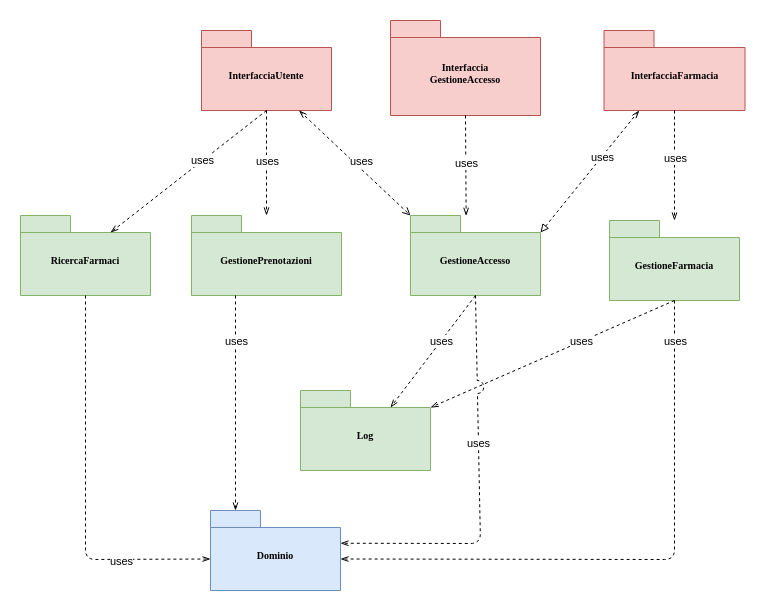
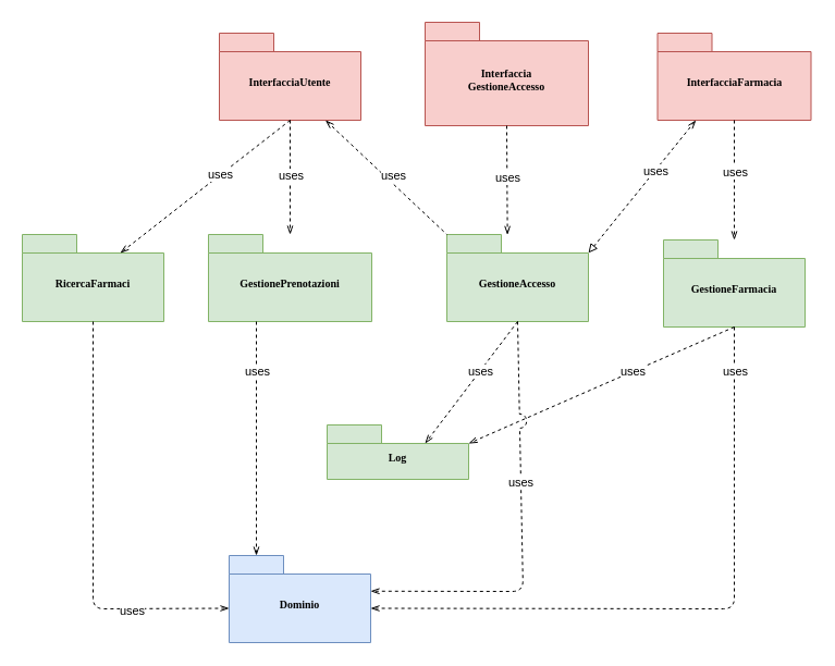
  <mxCell id="0" />
  <mxCell id="1" parent="0" />
  <mxCell id="2" value="Dominio" style="shape=folder;fontStyle=1;spacingTop=10;tabWidth=50;tabHeight=17;tabPosition=left;html=1;rounded=0;shadow=0;comic=0;labelBackgroundColor=none;strokeColor=#6c8ebf;strokeWidth=1;fillColor=#dae8fc;fontFamily=Verdana;fontSize=10;align=center;whiteSpace=wrap;" parent="1" vertex="1"><mxGeometry x="210" y="510" width="130" height="80" as="geometry" /></mxCell>
  <mxCell id="3" value="GestionePrenotazioni" style="shape=folder;fontStyle=1;spacingTop=10;tabWidth=50;tabHeight=17;tabPosition=left;html=1;rounded=0;shadow=0;comic=0;labelBackgroundColor=none;strokeColor=#82b366;strokeWidth=1;fillColor=#d5e8d4;fontFamily=Verdana;fontSize=10;align=center;whiteSpace=wrap;" parent="1" vertex="1"><mxGeometry x="191" y="215" width="150" height="80" as="geometry" /></mxCell>
  <mxCell id="4" value="GestioneAccesso" style="shape=folder;fontStyle=1;spacingTop=10;tabWidth=50;tabHeight=17;tabPosition=left;html=1;rounded=0;shadow=0;comic=0;labelBackgroundColor=none;strokeColor=#82b366;strokeWidth=1;fillColor=#d5e8d4;fontFamily=Verdana;fontSize=10;align=center;whiteSpace=wrap;" parent="1" vertex="1"><mxGeometry x="410" y="215" width="130" height="80" as="geometry" /></mxCell>
  <mxCell id="5" value="InterfacciaFarmacia" style="shape=folder;fontStyle=1;spacingTop=10;tabWidth=50;tabHeight=17;tabPosition=left;html=1;rounded=0;shadow=0;comic=0;labelBackgroundColor=none;strokeColor=#b85450;strokeWidth=1;fillColor=#f8cecc;fontFamily=Verdana;fontSize=10;align=center;whiteSpace=wrap;" parent="1" vertex="1"><mxGeometry x="603.5" y="30" width="141" height="80" as="geometry" /></mxCell>
  <mxCell id="6" value="InterfacciaUtente" style="shape=folder;fontStyle=1;spacingTop=10;tabWidth=50;tabHeight=17;tabPosition=left;html=1;rounded=0;shadow=0;comic=0;labelBackgroundColor=none;strokeColor=#b85450;strokeWidth=1;fillColor=#f8cecc;fontFamily=Verdana;fontSize=10;align=center;whiteSpace=wrap;" parent="1" vertex="1"><mxGeometry x="201" y="30" width="130" height="80" as="geometry" /></mxCell>
  <mxCell id="7" value="Interfaccia&lt;br&gt;GestioneAccesso" style="shape=folder;fontStyle=1;spacingTop=10;tabWidth=50;tabHeight=17;tabPosition=left;html=1;rounded=0;shadow=0;comic=0;labelBackgroundColor=none;strokeColor=#b85450;strokeWidth=1;fillColor=#f8cecc;fontFamily=Verdana;fontSize=10;align=center;whiteSpace=wrap;" parent="1" vertex="1"><mxGeometry x="390" y="20" width="150" height="95" as="geometry" /></mxCell>
- <mxCell id="8" value="Log" style="shape=folder;fontStyle=1;spacingTop=10;tabWidth=50;tabHeight=17;tabPosition=left;html=1;rounded=0;shadow=0;comic=0;labelBackgroundColor=none;strokeWidth=1;fontFamily=Verdana;fontSize=10;align=center;fillColor=#d5e8d4;strokeColor=#82b366;whiteSpace=wrap;" parent="1" vertex="1"><mxGeometry x="300" y="390" width="130" height="80" as="geometry" /></mxCell>
+ <mxCell id="8" value="Log" style="shape=folder;fontStyle=1;spacingTop=10;tabWidth=50;tabHeight=17;tabPosition=left;html=1;rounded=0;shadow=0;comic=0;labelBackgroundColor=none;strokeWidth=1;fontFamily=Verdana;fontSize=10;align=center;fillColor=#d5e8d4;strokeColor=#82b366;whiteSpace=wrap;" parent="1" vertex="1"><mxGeometry x="300" y="390" width="130" height="50" as="geometry" /></mxCell>
  <mxCell id="9" value="GestioneFarmacia" style="shape=folder;fontStyle=1;spacingTop=10;tabWidth=50;tabHeight=17;tabPosition=left;html=1;rounded=0;shadow=0;comic=0;labelBackgroundColor=none;strokeWidth=1;fontFamily=Verdana;fontSize=10;align=center;fillColor=#d5e8d4;strokeColor=#82b366;whiteSpace=wrap;" parent="1" vertex="1"><mxGeometry x="609" y="220" width="130" height="80" as="geometry" /></mxCell>
  <mxCell id="10" value="RicercaFarmaci" style="shape=folder;fontStyle=1;spacingTop=10;tabWidth=50;tabHeight=17;tabPosition=left;html=1;rounded=0;shadow=0;comic=0;labelBackgroundColor=none;strokeColor=#82b366;strokeWidth=1;fillColor=#d5e8d4;fontFamily=Verdana;fontSize=10;align=center;whiteSpace=wrap;" parent="1" vertex="1"><mxGeometry x="20" y="215" width="130" height="80" as="geometry" /></mxCell>
  <mxCell id="11" value="" style="endArrow=openThin;html=1;exitX=0.5;exitY=1;exitDx=0;exitDy=0;exitPerimeter=0;dashed=1;endFill=0;entryX=0.428;entryY=0.004;entryDx=0;entryDy=0;entryPerimeter=0;" parent="1" source="7" target="4" edge="1"><mxGeometry width="50" height="50" relative="1" as="geometry"><mxPoint x="709" y="305" as="sourcePoint" /><mxPoint x="759" y="255" as="targetPoint" /></mxGeometry></mxCell>
  <mxCell id="12" value="uses" style="edgeLabel;html=1;align=center;verticalAlign=middle;resizable=0;points=[];" parent="11" vertex="1" connectable="0"><mxGeometry x="-0.235" relative="1" as="geometry"><mxPoint y="10" as="offset" /></mxGeometry></mxCell>
  <mxCell id="13" value="" style="endArrow=openThin;html=1;dashed=1;endFill=0;exitX=0.5;exitY=1;exitDx=0;exitDy=0;exitPerimeter=0;" parent="1" source="6" target="3" edge="1"><mxGeometry width="50" height="50" relative="1" as="geometry"><mxPoint x="274" y="155" as="sourcePoint" /><mxPoint x="244" y="215" as="targetPoint" /></mxGeometry></mxCell>
  <mxCell id="14" value="uses" style="edgeLabel;html=1;align=center;verticalAlign=middle;resizable=0;points=[];" parent="13" vertex="1" connectable="0"><mxGeometry x="-0.235" relative="1" as="geometry"><mxPoint y="10" as="offset" /></mxGeometry></mxCell>
  <mxCell id="15" value="" style="endArrow=openThin;html=1;dashed=1;endFill=0;exitX=0.5;exitY=1;exitDx=0;exitDy=0;exitPerimeter=0;entryX=0;entryY=0;entryDx=0;entryDy=48.5;entryPerimeter=0;" parent="1" source="10" target="2" edge="1"><mxGeometry width="50" height="50" relative="1" as="geometry"><mxPoint x="356.5" y="247" as="sourcePoint" /><mxPoint x="-20" y="560" as="targetPoint" /><Array as="points"><mxPoint x="85" y="559" /></Array></mxGeometry></mxCell>
  <mxCell id="16" value="uses" style="edgeLabel;html=1;align=center;verticalAlign=middle;resizable=0;points=[];" parent="15" vertex="1" connectable="0"><mxGeometry x="-0.235" relative="1" as="geometry"><mxPoint x="35" y="116" as="offset" /></mxGeometry></mxCell>
  <mxCell id="17" value="" style="endArrow=openThin;html=1;dashed=1;endFill=0;exitX=0.5;exitY=1;exitDx=0;exitDy=0;exitPerimeter=0;entryX=0;entryY=0;entryDx=90;entryDy=17;entryPerimeter=0;" parent="1" source="6" target="10" edge="1"><mxGeometry width="50" height="50" relative="1" as="geometry"><mxPoint x="320.5" y="155" as="sourcePoint" /><mxPoint x="319" y="230" as="targetPoint" /></mxGeometry></mxCell>
  <mxCell id="18" value="uses" style="edgeLabel;html=1;align=center;verticalAlign=middle;resizable=0;points=[];" parent="17" vertex="1" connectable="0"><mxGeometry x="0.507" y="1" relative="1" as="geometry"><mxPoint x="52" y="-43" as="offset" /></mxGeometry></mxCell>
  <mxCell id="19" value="" style="endArrow=openThin;html=1;dashed=1;endFill=0;exitX=0.5;exitY=1;exitDx=0;exitDy=0;exitPerimeter=0;" parent="1" source="5" target="9" edge="1"><mxGeometry width="50" height="50" relative="1" as="geometry"><mxPoint x="320.5" y="155" as="sourcePoint" /><mxPoint x="699" y="237" as="targetPoint" /></mxGeometry></mxCell>
  <mxCell id="20" value="uses" style="edgeLabel;html=1;align=center;verticalAlign=middle;resizable=0;points=[];" parent="19" vertex="1" connectable="0"><mxGeometry x="-0.235" relative="1" as="geometry"><mxPoint y="5" as="offset" /></mxGeometry></mxCell>
  <mxCell id="21" value="" style="endArrow=openThin;html=1;dashed=1;endFill=0;exitX=0.5;exitY=1;exitDx=0;exitDy=0;exitPerimeter=0;entryX=0;entryY=0;entryDx=90;entryDy=17;entryPerimeter=0;" parent="1" source="4" target="8" edge="1"><mxGeometry width="50" height="50" relative="1" as="geometry"><mxPoint x="330.5" y="165" as="sourcePoint" /><mxPoint x="493" y="242.5" as="targetPoint" /></mxGeometry></mxCell>
  <mxCell id="22" value="uses" style="edgeLabel;html=1;align=center;verticalAlign=middle;resizable=0;points=[];" parent="21" vertex="1" connectable="0"><mxGeometry x="-0.235" relative="1" as="geometry"><mxPoint x="-2" y="2" as="offset" /></mxGeometry></mxCell>
  <mxCell id="23" value="" style="endArrow=openThin;html=1;dashed=1;endFill=0;exitX=0.5;exitY=1;exitDx=0;exitDy=0;exitPerimeter=0;entryX=0;entryY=0;entryDx=130;entryDy=17;entryPerimeter=0;" parent="1" source="9" target="8" edge="1"><mxGeometry width="50" height="50" relative="1" as="geometry"><mxPoint x="340.5" y="175" as="sourcePoint" /><mxPoint x="503" y="252.5" as="targetPoint" /></mxGeometry></mxCell>
  <mxCell id="24" value="uses" style="edgeLabel;html=1;align=center;verticalAlign=middle;resizable=0;points=[];" parent="23" vertex="1" connectable="0"><mxGeometry x="-0.235" relative="1" as="geometry"><mxPoint as="offset" /></mxGeometry></mxCell>
  <mxCell id="25" value="" style="endArrow=openThin;html=1;dashed=1;endFill=0;exitX=0.5;exitY=1;exitDx=0;exitDy=0;exitPerimeter=0;entryX=0;entryY=0;entryDx=130;entryDy=48.5;entryPerimeter=0;" parent="1" source="9" target="2" edge="1"><mxGeometry width="50" height="50" relative="1" as="geometry"><mxPoint x="455.5" y="400" as="sourcePoint" /><mxPoint x="618" y="477.5" as="targetPoint" /><Array as="points"><mxPoint x="674" y="559" /></Array></mxGeometry></mxCell>
  <mxCell id="26" value="uses" style="edgeLabel;html=1;align=center;verticalAlign=middle;resizable=0;points=[];" parent="25" vertex="1" connectable="0"><mxGeometry x="-0.235" relative="1" as="geometry"><mxPoint y="-187" as="offset" /></mxGeometry></mxCell>
  <mxCell id="27" value="" style="endArrow=openThin;html=1;dashed=1;endFill=0;entryX=0;entryY=0;entryDx=25;entryDy=0;entryPerimeter=0;" parent="1" target="2" edge="1"><mxGeometry width="50" height="50" relative="1" as="geometry"><mxPoint x="235" y="295" as="sourcePoint" /><mxPoint x="523" y="272.5" as="targetPoint" /></mxGeometry></mxCell>
  <mxCell id="28" value="uses" style="edgeLabel;html=1;align=center;verticalAlign=middle;resizable=0;points=[];" parent="27" vertex="1" connectable="0"><mxGeometry x="-0.235" relative="1" as="geometry"><mxPoint y="-37" as="offset" /></mxGeometry></mxCell>
  <mxCell id="29" value="" style="endArrow=openThin;html=1;dashed=1;endFill=0;exitX=0.5;exitY=1;exitDx=0;exitDy=0;exitPerimeter=0;entryX=0;entryY=0;entryDx=130;entryDy=32.75;entryPerimeter=0;jumpStyle=arc;jumpSize=13;" parent="1" source="4" target="2" edge="1"><mxGeometry width="50" height="50" relative="1" as="geometry"><mxPoint x="164" y="300" as="sourcePoint" /><mxPoint x="419" y="380" as="targetPoint" /><Array as="points"><mxPoint x="480" y="543" /></Array></mxGeometry></mxCell>
  <mxCell id="30" value="uses" style="edgeLabel;html=1;align=center;verticalAlign=middle;resizable=0;points=[];" parent="29" vertex="1" connectable="0"><mxGeometry x="-0.235" relative="1" as="geometry"><mxPoint as="offset" /></mxGeometry></mxCell>
  <mxCell id="31" value="" style="endArrow=block;html=1;exitX=0.25;exitY=1;exitDx=0;exitDy=0;exitPerimeter=0;dashed=1;endFill=0;entryX=0;entryY=0;entryDx=130;entryDy=17;entryPerimeter=0;jumpStyle=arc;jumpSize=13;startArrow=openThin;startFill=0;" parent="1" source="5" target="4" edge="1"><mxGeometry width="50" height="50" relative="1" as="geometry"><mxPoint x="790" y="100" as="sourcePoint" /><mxPoint x="790.64" y="205.32" as="targetPoint" /></mxGeometry></mxCell>
  <mxCell id="32" value="uses" style="edgeLabel;html=1;align=center;verticalAlign=middle;resizable=0;points=[];" parent="31" vertex="1" connectable="0"><mxGeometry x="-0.235" relative="1" as="geometry"><mxPoint as="offset" /></mxGeometry></mxCell>
- <mxCell id="33" value="" style="endArrow=open;html=1;exitX=0.75;exitY=1;exitDx=0;exitDy=0;exitPerimeter=0;dashed=1;endFill=0;entryX=0;entryY=0;entryDx=0;entryDy=0;entryPerimeter=0;startArrow=openThin;startFill=0;" parent="1" source="6" target="4" edge="1"><mxGeometry width="50" height="50" relative="1" as="geometry"><mxPoint x="340" y="120" as="sourcePoint" /><mxPoint x="340.64" y="225.32" as="targetPoint" /></mxGeometry></mxCell>
+ <mxCell id="33" value="" style="endArrow=none;html=1;exitX=0.75;exitY=1;exitDx=0;exitDy=0;exitPerimeter=0;dashed=1;endFill=0;entryX=0;entryY=0;entryDx=0;entryDy=0;entryPerimeter=0;startArrow=openThin;startFill=0;" parent="1" source="6" target="4" edge="1"><mxGeometry width="50" height="50" relative="1" as="geometry"><mxPoint x="340" y="120" as="sourcePoint" /><mxPoint x="340.64" y="225.32" as="targetPoint" /></mxGeometry></mxCell>
  <mxCell id="34" value="uses" style="edgeLabel;html=1;align=center;verticalAlign=middle;resizable=0;points=[];" parent="33" vertex="1" connectable="0"><mxGeometry x="-0.235" relative="1" as="geometry"><mxPoint x="19" y="10" as="offset" /></mxGeometry></mxCell>
